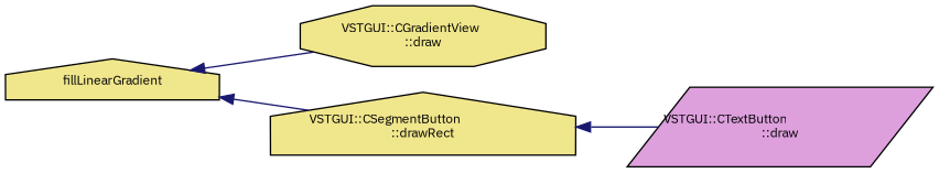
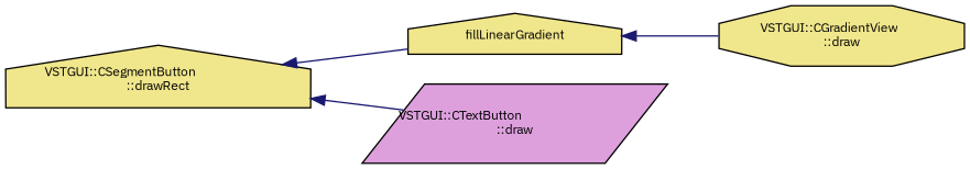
  digraph {
    fontname="IBM Plex Sans"
    rankdir=LR
    node [color=black fillcolor=khaki fontname="IBM Plex Sans" fontsize=9 shape=house style=filled]
    edge [color=midnightblue dir=back fontname="IBM Plex Sans" fontsize=9 labelfontname=Arial labelfontsize=9 style=solid]
    n1 [fontcolor=black height=0.2 label=fillLinearGradient width=0.4]
    n2 [height=0.2 label="VSTGUI::CGradientView\l::draw" shape=octagon width=0.4]
    n3 [height=0.2 label="VSTGUI::CSegmentButton\l::drawRect" width=0.4]
    n4 [fillcolor=plum height=0.2 label="VSTGUI::CTextButton\l::draw" shape=parallelogram width=0.4]
    n1 -> n2
-   n1 -> n3
+   n3 -> n1
    n3 -> n4
  }
